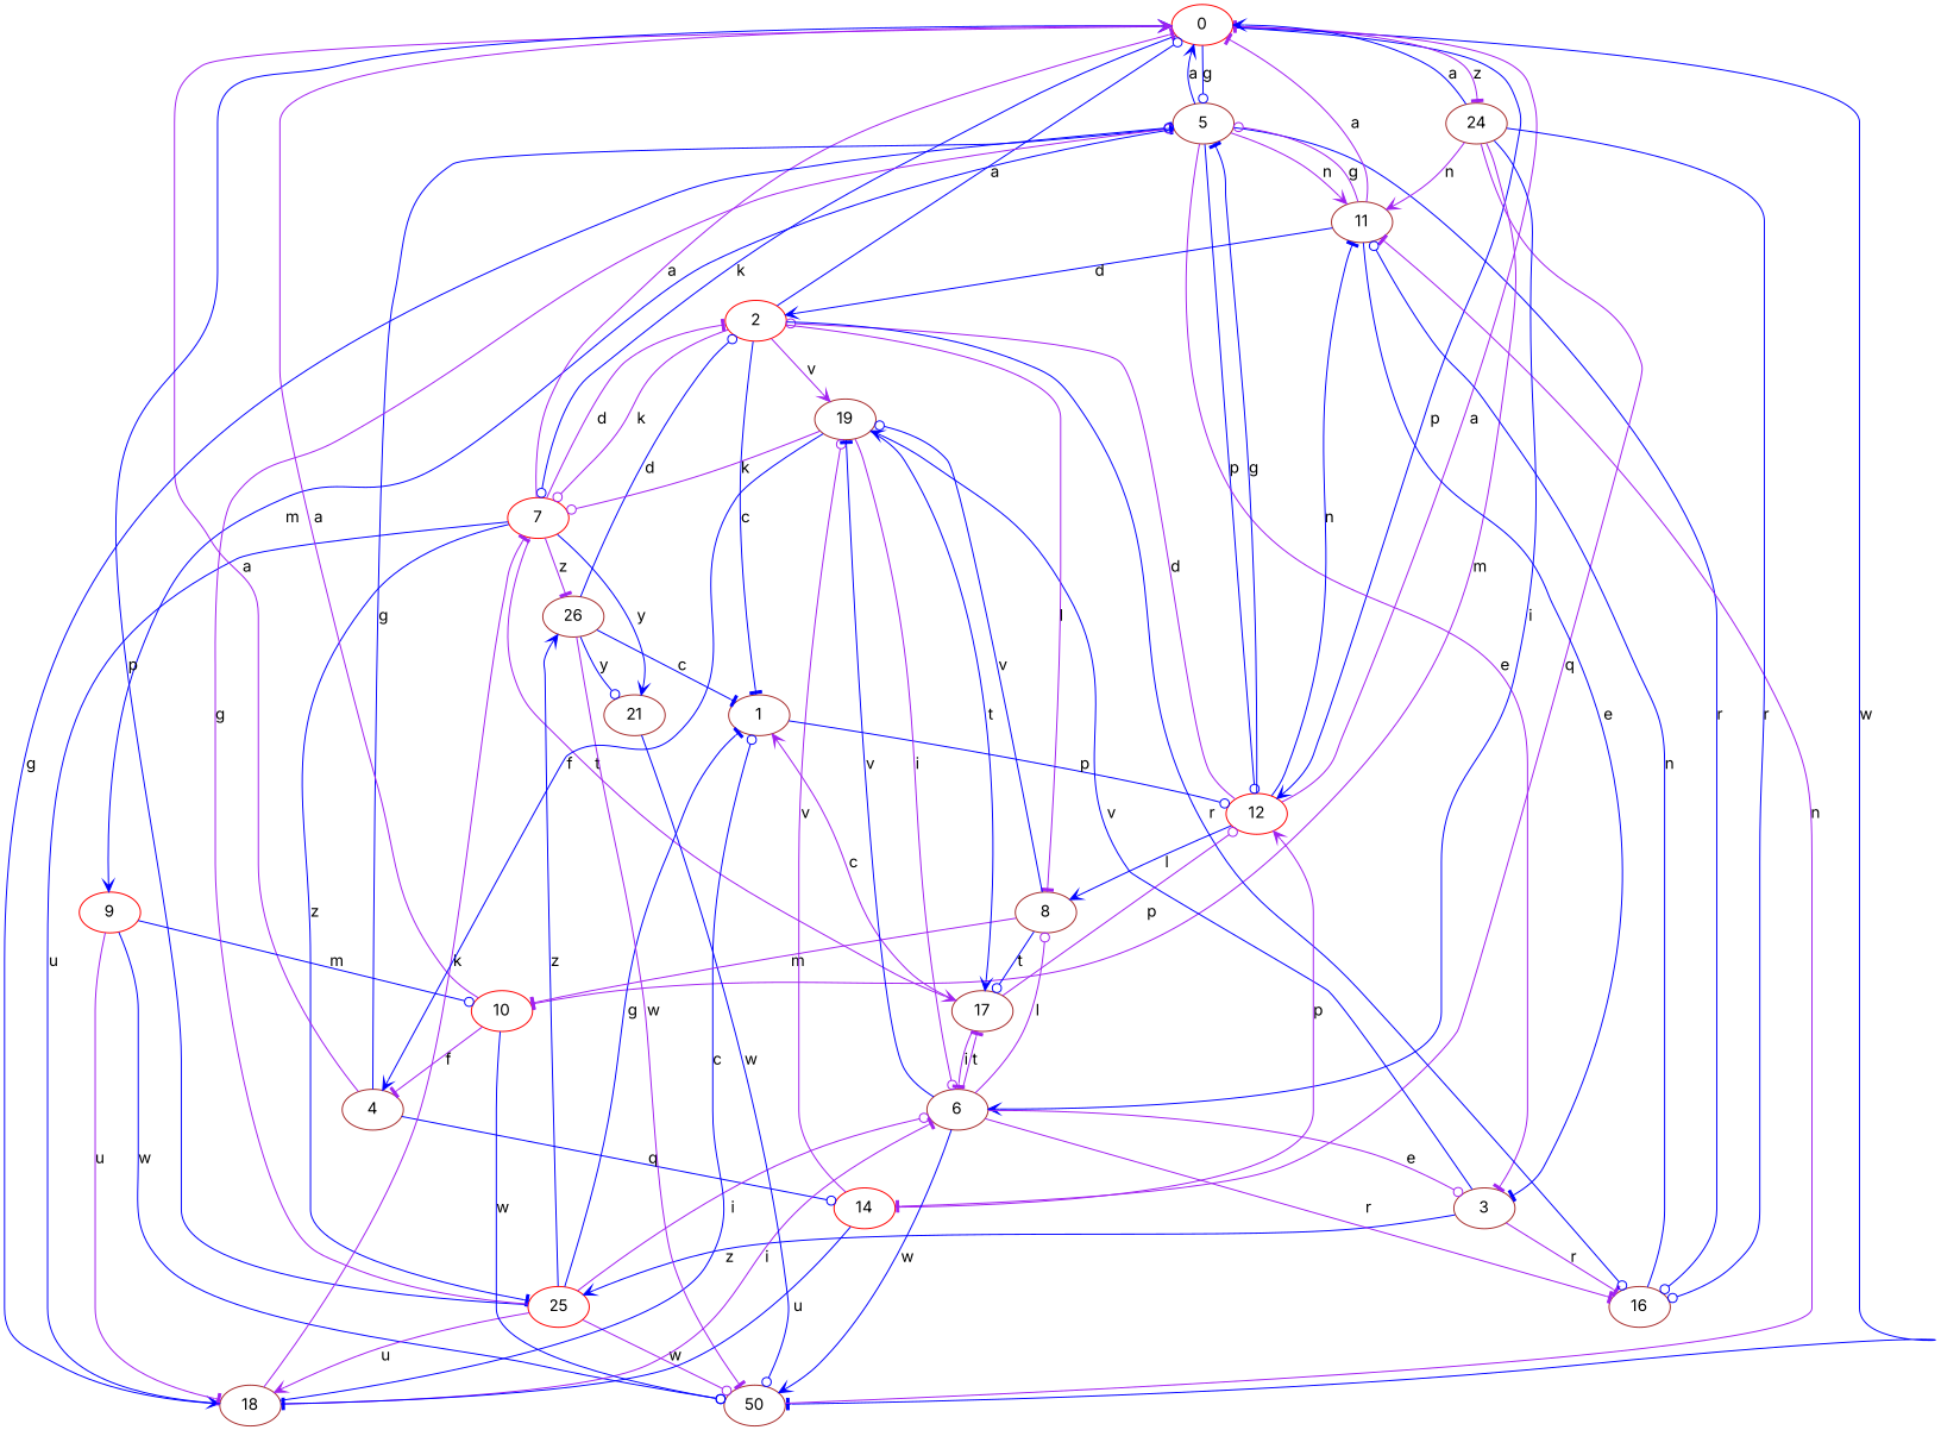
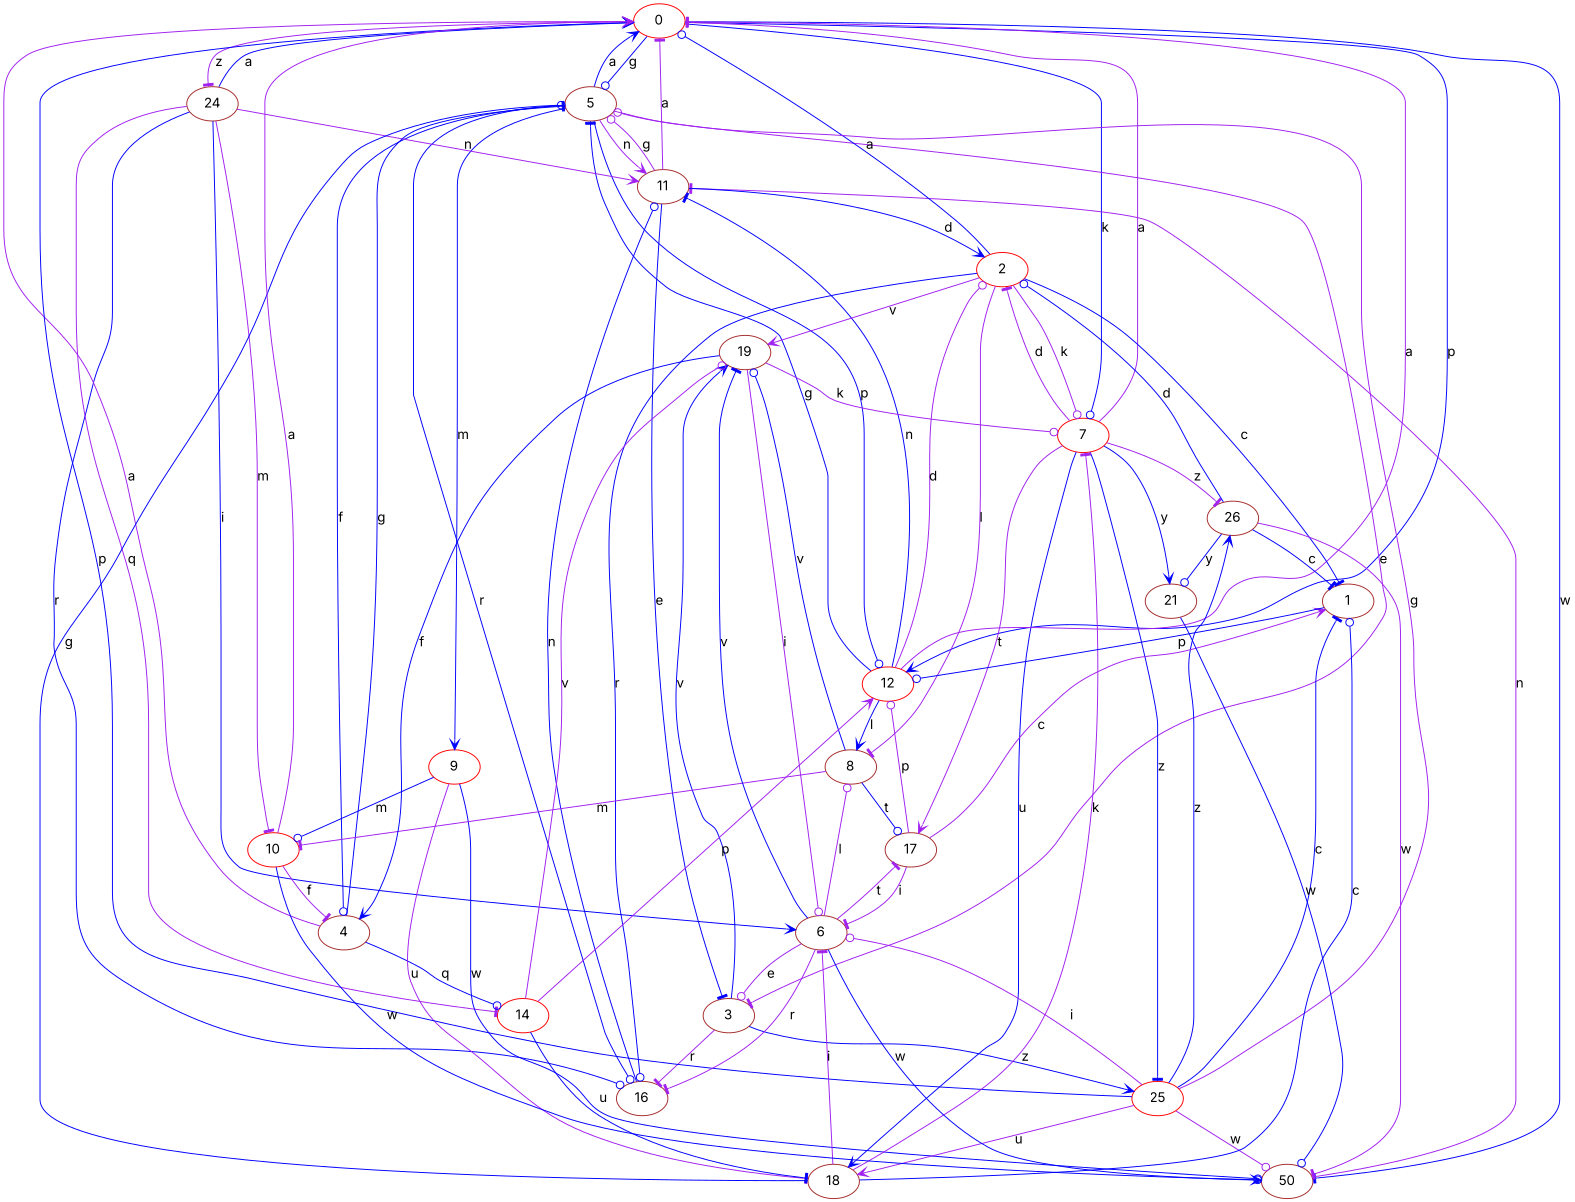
  strict digraph {
    fontname=Inter
    node [color=brown fontname=Inter]
    edge [arrowhead=odot color=blue fontname=Inter]
    0 [color=red]
    5
    7 [color=red]
    12 [color=red]
    n5 [label=50]
    24
    16
    3
    4
    9 [color=red]
    11
    2 [color=red]
    25 [color=red]
    17
    18
    21
    26
    8
    14 [color=red]
    6
    10 [color=red]
    1
    19
    0 -> 5 [label=g]
    0 -> 7 [label=k]
    0 -> 12 [arrowhead=vee label=p]
    0 -> n5 [arrowhead=tee label=w]
    0 -> 24 [arrowhead=tee color=purple label=z]
    5 -> 0 [arrowhead=vee label=a]
    5 -> 12 [label=p]
    5 -> 16 [label=r]
    5 -> 3 [arrowhead=tee color=purple label=e]
+   5 -> 4 [label=f]
    5 -> 9 [arrowhead=vee label=m]
    5 -> 11 [arrowhead=vee color=purple label=n]
    7 -> 0 [arrowhead=tee color=purple label=a]
    7 -> 2 [arrowhead=tee color=purple label=d]
    7 -> 25 [arrowhead=tee label=z]
    7 -> 17 [arrowhead=vee color=purple label=t]
    7 -> 18 [arrowhead=vee label=u]
    7 -> 21 [arrowhead=vee label=y]
    7 -> 26 [arrowhead=tee color=purple label=z]
    12 -> 0 [arrowhead=tee color=purple label=a]
    12 -> 5 [arrowhead=tee label=g]
    12 -> 11 [arrowhead=tee label=n]
    12 -> 2 [color=purple label=d]
    12 -> 8 [arrowhead=vee label=l]
    n5 -> 11 [arrowhead=tee color=purple label=n]
    24 -> 0 [arrowhead=vee label=a]
    24 -> 16 [label=r]
    24 -> 11 [arrowhead=vee color=purple label=n]
    24 -> 14 [arrowhead=tee color=purple label=q]
    24 -> 6 [arrowhead=vee label=i]
    24 -> 10 [arrowhead=tee color=purple label=m]
    16 -> 11 [label=n]
    3 -> 16 [arrowhead=tee color=purple label=r]
    3 -> 25 [arrowhead=vee label=z]
    3 -> 19 [arrowhead=vee label=v]
    4 -> 0 [arrowhead=vee color=purple label=a]
    4 -> 5 [arrowhead=tee label=g]
    4 -> 14 [label=q]
    9 -> n5 [label=w]
    9 -> 18 [arrowhead=tee color=purple label=u]
    9 -> 10 [label=m]
    11 -> 0 [arrowhead=tee color=purple label=a]
    11 -> 5 [color=purple label=g]
    11 -> 3 [arrowhead=tee label=e]
    11 -> 2 [arrowhead=vee label=d]
    2 -> 0 [label=a]
    2 -> 7 [color=purple label=k]
    2 -> 16 [label=r]
    2 -> 8 [arrowhead=tee color=purple label=l]
    2 -> 1 [arrowhead=tee label=c]
    2 -> 19 [arrowhead=vee color=purple label=v]
    25 -> 0 [arrowhead=vee label=p]
    25 -> 5 [color=purple label=g]
    25 -> n5 [color=purple label=w]
    25 -> 18 [arrowhead=vee color=purple label=u]
    25 -> 26 [arrowhead=vee label=z]
    25 -> 6 [color=purple label=i]
-   25 -> 1 [arrowhead=tee label=g]
+   25 -> 1 [arrowhead=tee label=c]
    17 -> 12 [color=purple label=p]
    17 -> 6 [arrowhead=tee color=purple label=i]
    17 -> 1 [arrowhead=vee color=purple label=c]
    18 -> 5 [label=g]
    18 -> 7 [arrowhead=tee color=purple label=k]
    18 -> 6 [arrowhead=tee color=purple label=i]
    18 -> 1 [label=c]
    21 -> n5 [label=w]
    26 -> n5 [arrowhead=tee color=purple label=w]
    26 -> 2 [label=d]
    26 -> 21 [label=y]
    26 -> 1 [arrowhead=tee label=c]
    8 -> 17 [label=t]
    8 -> 10 [arrowhead=tee color=purple label=m]
    8 -> 19 [label=v]
    14 -> 12 [arrowhead=vee color=purple label=p]
    14 -> 18 [arrowhead=tee label=u]
    14 -> 19 [color=purple label=v]
    6 -> n5 [arrowhead=vee label=w]
    6 -> 16 [arrowhead=tee color=purple label=r]
    6 -> 3 [color=purple label=e]
    6 -> 17 [arrowhead=tee color=purple label=t]
    6 -> 8 [color=purple label=l]
    6 -> 19 [arrowhead=tee label=v]
    10 -> 0 [arrowhead=vee color=purple label=a]
    10 -> n5 [label=w]
    10 -> 4 [arrowhead=tee color=purple label=f]
    1 -> 12 [label=p]
    19 -> 7 [color=purple label=k]
    19 -> 4 [arrowhead=vee label=f]
-   19 -> 17 [arrowhead=vee label=t]
    19 -> 6 [color=purple label=i]
  }
